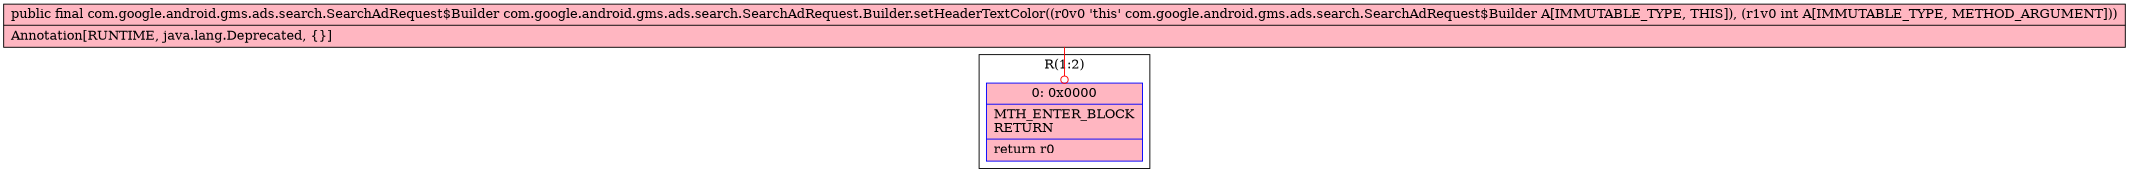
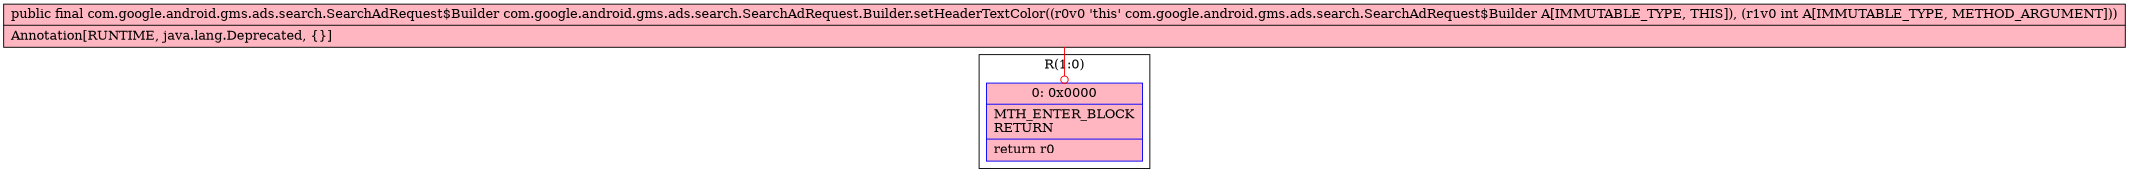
  digraph {
    node [shape=record style=filled fillcolor=lightpink]
    n1 [color=blue label="{0\:\ 0x0000|MTH_ENTER_BLOCK\lRETURN\l|return r0\l}"]
    n2 [label="{public final com.google.android.gms.ads.search.SearchAdRequest$Builder com.google.android.gms.ads.search.SearchAdRequest.Builder.setHeaderTextColor((r0v0 'this' com.google.android.gms.ads.search.SearchAdRequest$Builder A[IMMUTABLE_TYPE, THIS]), (r1v0 int A[IMMUTABLE_TYPE, METHOD_ARGUMENT]))  | Annotation[RUNTIME, java.lang.Deprecated, \{\}]\l}"]
    subgraph cluster_1 {
-     label="R(1:2)"
+     label="R(1:0)"
      n1
    }
    n2 -> n1 [color=red arrowhead=odot]
  }
